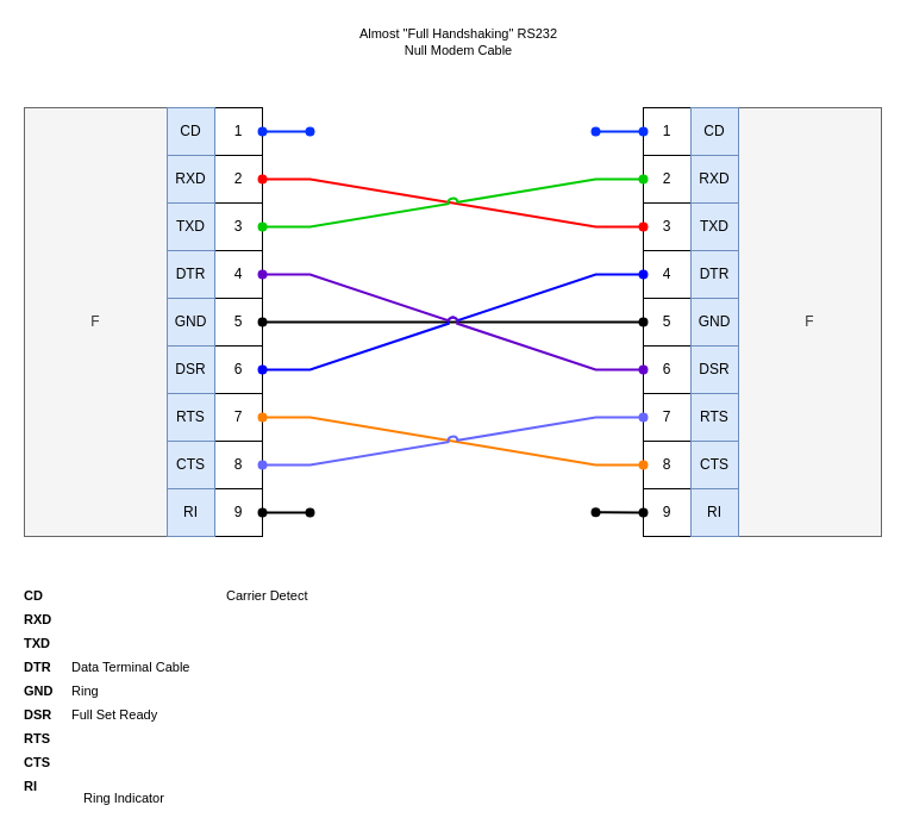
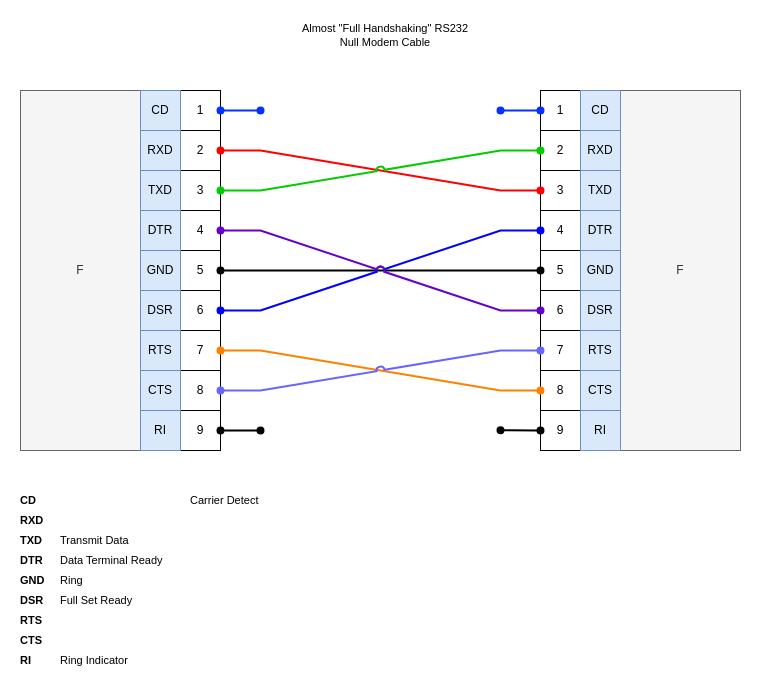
  <mxCell id="0" />
  <mxCell id="1" parent="0" />
  <mxCell id="2" value="F" style="rounded=0;whiteSpace=wrap;html=1;fillColor=#f5f5f5;fontColor=#333333;strokeColor=#666666;" vertex="1" parent="1"><mxGeometry x="20" y="90" width="120" height="360" as="geometry" /></mxCell>
  <mxCell id="3" value="F" style="rounded=0;whiteSpace=wrap;html=1;fillColor=#f5f5f5;fontColor=#333333;strokeColor=#666666;" vertex="1" parent="1"><mxGeometry x="620" y="90" width="120" height="360" as="geometry" /></mxCell>
  <mxCell id="4" value="1" style="whiteSpace=wrap;html=1;aspect=fixed;" vertex="1" parent="1"><mxGeometry x="180" y="90" width="40" height="40" as="geometry" /></mxCell>
  <mxCell id="5" value="2" style="whiteSpace=wrap;html=1;aspect=fixed;" vertex="1" parent="1"><mxGeometry x="180" y="130" width="40" height="40" as="geometry" /></mxCell>
  <mxCell id="6" value="3" style="whiteSpace=wrap;html=1;aspect=fixed;" vertex="1" parent="1"><mxGeometry x="180" y="170" width="40" height="40" as="geometry" /></mxCell>
  <mxCell id="7" value="4" style="whiteSpace=wrap;html=1;aspect=fixed;" vertex="1" parent="1"><mxGeometry x="180" y="210" width="40" height="40" as="geometry" /></mxCell>
  <mxCell id="8" value="5" style="whiteSpace=wrap;html=1;aspect=fixed;" vertex="1" parent="1"><mxGeometry x="180" y="250" width="40" height="40" as="geometry" /></mxCell>
  <mxCell id="9" value="7" style="whiteSpace=wrap;html=1;aspect=fixed;" vertex="1" parent="1"><mxGeometry x="180" y="330" width="40" height="40" as="geometry" /></mxCell>
  <mxCell id="10" value="6" style="whiteSpace=wrap;html=1;aspect=fixed;" vertex="1" parent="1"><mxGeometry x="180" y="290" width="40" height="40" as="geometry" /></mxCell>
  <mxCell id="11" value="9" style="whiteSpace=wrap;html=1;aspect=fixed;" vertex="1" parent="1"><mxGeometry x="180" y="410" width="40" height="40" as="geometry" /></mxCell>
  <mxCell id="12" value="8" style="whiteSpace=wrap;html=1;aspect=fixed;" vertex="1" parent="1"><mxGeometry x="180" y="370" width="40" height="40" as="geometry" /></mxCell>
  <mxCell id="13" value="1" style="whiteSpace=wrap;html=1;aspect=fixed;" vertex="1" parent="1"><mxGeometry x="540" y="90" width="40" height="40" as="geometry" /></mxCell>
  <mxCell id="14" value="2" style="whiteSpace=wrap;html=1;aspect=fixed;" vertex="1" parent="1"><mxGeometry x="540" y="130" width="40" height="40" as="geometry" /></mxCell>
  <mxCell id="15" value="3" style="whiteSpace=wrap;html=1;aspect=fixed;" vertex="1" parent="1"><mxGeometry x="540" y="170" width="40" height="40" as="geometry" /></mxCell>
  <mxCell id="16" value="4" style="whiteSpace=wrap;html=1;aspect=fixed;" vertex="1" parent="1"><mxGeometry x="540" y="210" width="40" height="40" as="geometry" /></mxCell>
  <mxCell id="17" value="5" style="whiteSpace=wrap;html=1;aspect=fixed;" vertex="1" parent="1"><mxGeometry x="540" y="250" width="40" height="40" as="geometry" /></mxCell>
  <mxCell id="18" value="7" style="whiteSpace=wrap;html=1;aspect=fixed;" vertex="1" parent="1"><mxGeometry x="540" y="330" width="40" height="40" as="geometry" /></mxCell>
  <mxCell id="19" value="6" style="whiteSpace=wrap;html=1;aspect=fixed;" vertex="1" parent="1"><mxGeometry x="540" y="290" width="40" height="40" as="geometry" /></mxCell>
  <mxCell id="20" value="9" style="whiteSpace=wrap;html=1;aspect=fixed;" vertex="1" parent="1"><mxGeometry x="540" y="410" width="40" height="40" as="geometry" /></mxCell>
  <mxCell id="21" value="8" style="whiteSpace=wrap;html=1;aspect=fixed;" vertex="1" parent="1"><mxGeometry x="540" y="370" width="40" height="40" as="geometry" /></mxCell>
  <mxCell id="22" value="" style="edgeStyle=none;orthogonalLoop=1;jettySize=auto;html=1;rounded=0;jumpStyle=arc;endArrow=oval;startFill=1;strokeWidth=2;endFill=1;startArrow=oval;exitX=1;exitY=0.5;exitDx=0;exitDy=0;strokeColor=light-dark(#0432ff, transparent);" edge="1" parent="1" source="4"><mxGeometry width="80" relative="1" as="geometry"><mxPoint x="260" y="510" as="sourcePoint" /><mxPoint x="260" y="110" as="targetPoint" /></mxGeometry></mxCell>
  <mxCell id="23" value="" style="edgeStyle=none;orthogonalLoop=1;jettySize=auto;html=1;rounded=0;strokeColor=#FF0000;strokeWidth=2;align=center;verticalAlign=middle;fontFamily=Helvetica;fontSize=11;fontColor=default;labelBackgroundColor=default;jumpStyle=arc;startArrow=oval;startFill=1;endArrow=oval;endFill=1;exitX=1;exitY=0.5;exitDx=0;exitDy=0;entryX=0;entryY=0.5;entryDx=0;entryDy=0;" edge="1" parent="1" source="5" target="15"><mxGeometry width="80" relative="1" as="geometry"><mxPoint x="390" y="350" as="sourcePoint" /><mxPoint x="260" y="150" as="targetPoint" /><Array as="points"><mxPoint x="260" y="150" /><mxPoint x="500" y="190" /></Array></mxGeometry></mxCell>
  <mxCell id="24" value="" style="edgeStyle=none;orthogonalLoop=1;jettySize=auto;html=1;rounded=0;strokeColor=#00CC00;strokeWidth=2;align=center;verticalAlign=middle;fontFamily=Helvetica;fontSize=11;fontColor=default;labelBackgroundColor=default;jumpStyle=arc;startArrow=oval;startFill=1;endArrow=oval;endFill=1;exitX=1;exitY=0.5;exitDx=0;exitDy=0;entryX=0;entryY=0.5;entryDx=0;entryDy=0;" edge="1" parent="1" source="6" target="14"><mxGeometry width="80" relative="1" as="geometry"><mxPoint x="360" y="240" as="sourcePoint" /><mxPoint x="260" y="190" as="targetPoint" /><Array as="points"><mxPoint x="260" y="190" /><mxPoint x="500" y="150" /></Array></mxGeometry></mxCell>
  <mxCell id="25" value="" style="edgeStyle=none;orthogonalLoop=1;jettySize=auto;html=1;rounded=0;strokeColor=default;strokeWidth=2;align=center;verticalAlign=middle;fontFamily=Helvetica;fontSize=11;fontColor=default;labelBackgroundColor=default;jumpStyle=arc;startArrow=oval;startFill=1;endArrow=oval;endFill=1;exitX=1;exitY=0.5;exitDx=0;exitDy=0;entryX=0;entryY=0.5;entryDx=0;entryDy=0;" edge="1" parent="1" source="8" target="17"><mxGeometry width="80" relative="1" as="geometry"><mxPoint x="380" y="370" as="sourcePoint" /><mxPoint x="260" y="270" as="targetPoint" /><Array as="points" /></mxGeometry></mxCell>
  <mxCell id="26" value="" style="edgeStyle=none;orthogonalLoop=1;jettySize=auto;html=1;rounded=0;strokeColor=#0000FF;strokeWidth=2;align=center;verticalAlign=middle;fontFamily=Helvetica;fontSize=11;fontColor=default;labelBackgroundColor=default;jumpStyle=arc;startArrow=oval;startFill=1;endArrow=oval;endFill=1;exitX=1;exitY=0.5;exitDx=0;exitDy=0;entryX=0;entryY=0.5;entryDx=0;entryDy=0;" edge="1" parent="1" source="10" target="16"><mxGeometry width="80" relative="1" as="geometry"><mxPoint x="460" y="360" as="sourcePoint" /><mxPoint x="260" y="310" as="targetPoint" /><Array as="points"><mxPoint x="260" y="310" /><mxPoint x="500" y="230" /></Array></mxGeometry></mxCell>
  <mxCell id="27" value="" style="edgeStyle=none;orthogonalLoop=1;jettySize=auto;html=1;rounded=0;strokeColor=#FF8000;strokeWidth=2;align=center;verticalAlign=middle;fontFamily=Helvetica;fontSize=11;fontColor=default;labelBackgroundColor=default;jumpStyle=arc;startArrow=oval;startFill=1;endArrow=oval;endFill=1;exitX=1;exitY=0.5;exitDx=0;exitDy=0;entryX=0;entryY=0.5;entryDx=0;entryDy=0;" edge="1" parent="1" source="9" target="21"><mxGeometry width="80" relative="1" as="geometry"><mxPoint x="470" y="450" as="sourcePoint" /><mxPoint x="260" y="350" as="targetPoint" /><Array as="points"><mxPoint x="260" y="350" /><mxPoint x="500" y="390" /></Array></mxGeometry></mxCell>
  <mxCell id="28" value="" style="edgeStyle=none;orthogonalLoop=1;jettySize=auto;html=1;rounded=0;strokeColor=#6666FF;strokeWidth=2;align=center;verticalAlign=middle;fontFamily=Helvetica;fontSize=11;fontColor=default;labelBackgroundColor=default;jumpStyle=arc;startArrow=oval;startFill=1;endArrow=oval;endFill=1;exitX=1;exitY=0.5;exitDx=0;exitDy=0;entryX=0;entryY=0.5;entryDx=0;entryDy=0;" edge="1" parent="1" source="12" target="18"><mxGeometry width="80" relative="1" as="geometry"><mxPoint x="480" y="490" as="sourcePoint" /><mxPoint x="260" y="390" as="targetPoint" /><Array as="points"><mxPoint x="260" y="390" /><mxPoint x="500" y="350" /></Array></mxGeometry></mxCell>
  <mxCell id="29" value="" style="edgeStyle=none;orthogonalLoop=1;jettySize=auto;html=1;rounded=0;strokeColor=#6600CC;strokeWidth=2;align=center;verticalAlign=middle;fontFamily=Helvetica;fontSize=11;fontColor=default;labelBackgroundColor=default;jumpStyle=arc;startArrow=oval;startFill=1;endArrow=oval;endFill=1;exitX=1;exitY=0.5;exitDx=0;exitDy=0;entryX=0;entryY=0.5;entryDx=0;entryDy=0;" edge="1" parent="1" source="7" target="19"><mxGeometry width="80" relative="1" as="geometry"><mxPoint x="270" y="560" as="sourcePoint" /><mxPoint x="260" y="230" as="targetPoint" /><Array as="points"><mxPoint x="260" y="230" /><mxPoint x="500" y="310" /></Array></mxGeometry></mxCell>
  <mxCell id="30" value="Almost &quot;Full Handshaking&quot; RS232 Null Modem Cable" style="text;strokeColor=none;align=center;fillColor=none;html=1;verticalAlign=middle;whiteSpace=wrap;rounded=0;fontFamily=Helvetica;fontSize=11;fontColor=default;labelBackgroundColor=default;" vertex="1" parent="1"><mxGeometry x="290" y="20" width="190" height="30" as="geometry" /></mxCell>
  <mxCell id="31" value="CD" style="text;strokeColor=none;align=left;fillColor=none;html=1;verticalAlign=middle;whiteSpace=wrap;rounded=0;fontFamily=Helvetica;fontSize=11;fontColor=default;labelBackgroundColor=default;spacing=0;fontStyle=1" vertex="1" parent="1"><mxGeometry x="20" y="490" width="40" height="20" as="geometry" /></mxCell>
  <mxCell id="32" value="RXD" style="text;strokeColor=none;align=left;fillColor=none;html=1;verticalAlign=middle;whiteSpace=wrap;rounded=0;fontFamily=Helvetica;fontSize=11;fontColor=default;labelBackgroundColor=default;spacing=0;fontStyle=1" vertex="1" parent="1"><mxGeometry x="20" y="510" width="40" height="20" as="geometry" /></mxCell>
  <mxCell id="33" value="TXD" style="text;strokeColor=none;align=left;fillColor=none;html=1;verticalAlign=middle;whiteSpace=wrap;rounded=0;fontFamily=Helvetica;fontSize=11;fontColor=default;labelBackgroundColor=default;spacing=0;fontStyle=1" vertex="1" parent="1"><mxGeometry x="20" y="530" width="40" height="20" as="geometry" /></mxCell>
  <mxCell id="34" value="DTR" style="text;strokeColor=none;align=left;fillColor=none;html=1;verticalAlign=middle;whiteSpace=wrap;rounded=0;fontFamily=Helvetica;fontSize=11;fontColor=default;labelBackgroundColor=default;spacing=0;fontStyle=1" vertex="1" parent="1"><mxGeometry x="20" y="550" width="40" height="20" as="geometry" /></mxCell>
  <mxCell id="35" value="GND" style="text;strokeColor=none;align=left;fillColor=none;html=1;verticalAlign=middle;whiteSpace=wrap;rounded=0;fontFamily=Helvetica;fontSize=11;fontColor=default;labelBackgroundColor=default;spacing=0;fontStyle=1" vertex="1" parent="1"><mxGeometry x="20" y="570" width="40" height="20" as="geometry" /></mxCell>
  <mxCell id="36" value="DSR" style="text;strokeColor=none;align=left;fillColor=none;html=1;verticalAlign=middle;whiteSpace=wrap;rounded=0;fontFamily=Helvetica;fontSize=11;fontColor=default;labelBackgroundColor=default;spacing=0;fontStyle=1" vertex="1" parent="1"><mxGeometry x="20" y="590" width="40" height="20" as="geometry" /></mxCell>
  <mxCell id="37" value="RTS" style="text;strokeColor=none;align=left;fillColor=none;html=1;verticalAlign=middle;whiteSpace=wrap;rounded=0;fontFamily=Helvetica;fontSize=11;fontColor=default;labelBackgroundColor=default;spacing=0;fontStyle=1" vertex="1" parent="1"><mxGeometry x="20" y="610" width="40" height="20" as="geometry" /></mxCell>
  <mxCell id="38" value="CTS" style="text;strokeColor=none;align=left;fillColor=none;html=1;verticalAlign=middle;whiteSpace=wrap;rounded=0;fontFamily=Helvetica;fontSize=11;fontColor=default;labelBackgroundColor=default;spacing=0;fontStyle=1" vertex="1" parent="1"><mxGeometry x="20" y="630" width="40" height="20" as="geometry" /></mxCell>
  <mxCell id="39" value="RI" style="text;strokeColor=none;align=left;fillColor=none;html=1;verticalAlign=middle;whiteSpace=wrap;rounded=0;fontFamily=Helvetica;fontSize=11;fontColor=default;labelBackgroundColor=default;spacing=0;fontStyle=1" vertex="1" parent="1"><mxGeometry x="20" y="650" width="40" height="20" as="geometry" /></mxCell>
  <mxCell id="40" value="Carrier Detect" style="text;strokeColor=none;align=left;fillColor=none;html=1;verticalAlign=middle;whiteSpace=wrap;rounded=0;fontFamily=Helvetica;fontSize=11;fontColor=default;labelBackgroundColor=default;spacing=0;" vertex="1" parent="1"><mxGeometry x="190" y="490" width="120" height="20" as="geometry" /></mxCell>
- <mxCell id="42" value="Data Terminal Cable" style="text;strokeColor=none;align=left;fillColor=none;html=1;verticalAlign=middle;whiteSpace=wrap;rounded=0;fontFamily=Helvetica;fontSize=11;fontColor=default;labelBackgroundColor=default;spacing=0;" vertex="1" parent="1"><mxGeometry x="60" y="550" width="120" height="20" as="geometry" /></mxCell>
+ <mxCell id="41" value="Transmit Data" style="text;strokeColor=none;align=left;fillColor=none;html=1;verticalAlign=middle;whiteSpace=wrap;rounded=0;fontFamily=Helvetica;fontSize=11;fontColor=default;labelBackgroundColor=default;spacing=0;" vertex="1" parent="1"><mxGeometry x="60" y="530" width="120" height="20" as="geometry" /></mxCell>
+ <mxCell id="42" value="Data Terminal Ready" style="text;strokeColor=none;align=left;fillColor=none;html=1;verticalAlign=middle;whiteSpace=wrap;rounded=0;fontFamily=Helvetica;fontSize=11;fontColor=default;labelBackgroundColor=default;spacing=0;" vertex="1" parent="1"><mxGeometry x="60" y="550" width="120" height="20" as="geometry" /></mxCell>
  <mxCell id="43" value="Ring" style="text;strokeColor=none;align=left;fillColor=none;html=1;verticalAlign=middle;whiteSpace=wrap;rounded=0;fontFamily=Helvetica;fontSize=11;fontColor=default;labelBackgroundColor=default;spacing=0;" vertex="1" parent="1"><mxGeometry x="60" y="570" width="120" height="20" as="geometry" /></mxCell>
  <mxCell id="44" value="Full Set Ready" style="text;strokeColor=none;align=left;fillColor=none;html=1;verticalAlign=middle;whiteSpace=wrap;rounded=0;fontFamily=Helvetica;fontSize=11;fontColor=default;labelBackgroundColor=default;spacing=0;" vertex="1" parent="1"><mxGeometry x="60" y="590" width="120" height="20" as="geometry" /></mxCell>
- <mxCell id="45" value="Ring Indicator" style="text;strokeColor=none;align=left;fillColor=none;html=1;verticalAlign=middle;whiteSpace=wrap;rounded=0;fontFamily=Helvetica;fontSize=11;fontColor=default;labelBackgroundColor=default;spacing=0;" vertex="1" parent="1"><mxGeometry x="70" y="660" width="120" height="20" as="geometry" /></mxCell>
+ <mxCell id="45" value="Ring Indicator" style="text;strokeColor=none;align=left;fillColor=none;html=1;verticalAlign=middle;whiteSpace=wrap;rounded=0;fontFamily=Helvetica;fontSize=11;fontColor=default;labelBackgroundColor=default;spacing=0;" vertex="1" parent="1"><mxGeometry x="60" y="650" width="120" height="20" as="geometry" /></mxCell>
  <mxCell id="46" value="CD" style="whiteSpace=wrap;html=1;aspect=fixed;fillColor=#dae8fc;strokeColor=#6c8ebf;" vertex="1" parent="1"><mxGeometry x="140" y="90" width="40" height="40" as="geometry" /></mxCell>
  <mxCell id="47" value="RXD" style="whiteSpace=wrap;html=1;aspect=fixed;fillColor=#dae8fc;strokeColor=#6c8ebf;" vertex="1" parent="1"><mxGeometry x="140" y="130" width="40" height="40" as="geometry" /></mxCell>
  <mxCell id="48" value="TXD" style="whiteSpace=wrap;html=1;aspect=fixed;fillColor=#dae8fc;strokeColor=#6c8ebf;" vertex="1" parent="1"><mxGeometry x="140" y="170" width="40" height="40" as="geometry" /></mxCell>
  <mxCell id="49" value="DTR" style="whiteSpace=wrap;html=1;aspect=fixed;fillColor=#dae8fc;strokeColor=#6c8ebf;" vertex="1" parent="1"><mxGeometry x="140" y="210" width="40" height="40" as="geometry" /></mxCell>
  <mxCell id="50" value="GND" style="whiteSpace=wrap;html=1;aspect=fixed;fillColor=#dae8fc;strokeColor=#6c8ebf;" vertex="1" parent="1"><mxGeometry x="140" y="250" width="40" height="40" as="geometry" /></mxCell>
  <mxCell id="51" value="RTS" style="whiteSpace=wrap;html=1;aspect=fixed;fillColor=#dae8fc;strokeColor=#6c8ebf;" vertex="1" parent="1"><mxGeometry x="140" y="330" width="40" height="40" as="geometry" /></mxCell>
  <mxCell id="52" value="DSR" style="whiteSpace=wrap;html=1;aspect=fixed;fillColor=#dae8fc;strokeColor=#6c8ebf;" vertex="1" parent="1"><mxGeometry x="140" y="290" width="40" height="40" as="geometry" /></mxCell>
  <mxCell id="53" value="RI" style="whiteSpace=wrap;html=1;aspect=fixed;fillColor=#dae8fc;strokeColor=#6c8ebf;" vertex="1" parent="1"><mxGeometry x="140" y="410" width="40" height="40" as="geometry" /></mxCell>
  <mxCell id="54" value="CTS" style="whiteSpace=wrap;html=1;aspect=fixed;fillColor=#dae8fc;strokeColor=#6c8ebf;" vertex="1" parent="1"><mxGeometry x="140" y="370" width="40" height="40" as="geometry" /></mxCell>
  <mxCell id="55" value="CD" style="whiteSpace=wrap;html=1;aspect=fixed;fillColor=#dae8fc;strokeColor=#6c8ebf;" vertex="1" parent="1"><mxGeometry x="580" y="90" width="40" height="40" as="geometry" /></mxCell>
  <mxCell id="56" value="RXD" style="whiteSpace=wrap;html=1;aspect=fixed;fillColor=#dae8fc;strokeColor=#6c8ebf;" vertex="1" parent="1"><mxGeometry x="580" y="130" width="40" height="40" as="geometry" /></mxCell>
  <mxCell id="57" value="TXD" style="whiteSpace=wrap;html=1;aspect=fixed;fillColor=#dae8fc;strokeColor=#6c8ebf;" vertex="1" parent="1"><mxGeometry x="580" y="170" width="40" height="40" as="geometry" /></mxCell>
  <mxCell id="58" value="DTR" style="whiteSpace=wrap;html=1;aspect=fixed;fillColor=#dae8fc;strokeColor=#6c8ebf;" vertex="1" parent="1"><mxGeometry x="580" y="210" width="40" height="40" as="geometry" /></mxCell>
  <mxCell id="59" value="GND" style="whiteSpace=wrap;html=1;aspect=fixed;fillColor=#dae8fc;strokeColor=#6c8ebf;" vertex="1" parent="1"><mxGeometry x="580" y="250" width="40" height="40" as="geometry" /></mxCell>
  <mxCell id="60" value="RTS" style="whiteSpace=wrap;html=1;aspect=fixed;fillColor=#dae8fc;strokeColor=#6c8ebf;" vertex="1" parent="1"><mxGeometry x="580" y="330" width="40" height="40" as="geometry" /></mxCell>
  <mxCell id="61" value="DSR" style="whiteSpace=wrap;html=1;aspect=fixed;fillColor=#dae8fc;strokeColor=#6c8ebf;" vertex="1" parent="1"><mxGeometry x="580" y="290" width="40" height="40" as="geometry" /></mxCell>
  <mxCell id="62" value="RI" style="whiteSpace=wrap;html=1;aspect=fixed;fillColor=#dae8fc;strokeColor=#6c8ebf;" vertex="1" parent="1"><mxGeometry x="580" y="410" width="40" height="40" as="geometry" /></mxCell>
  <mxCell id="63" value="CTS" style="whiteSpace=wrap;html=1;aspect=fixed;fillColor=#dae8fc;strokeColor=#6c8ebf;" vertex="1" parent="1"><mxGeometry x="580" y="370" width="40" height="40" as="geometry" /></mxCell>
  <mxCell id="64" value="" style="edgeStyle=none;orthogonalLoop=1;jettySize=auto;html=1;rounded=0;strokeColor=default;strokeWidth=2;align=center;verticalAlign=middle;fontFamily=Helvetica;fontSize=11;fontColor=default;labelBackgroundColor=default;jumpStyle=arc;startArrow=oval;startFill=1;endArrow=oval;endFill=1;exitX=1;exitY=0.5;exitDx=0;exitDy=0;" edge="1" parent="1"><mxGeometry width="80" relative="1" as="geometry"><mxPoint x="220" y="430" as="sourcePoint" /><mxPoint x="260" y="430" as="targetPoint" /><Array as="points" /></mxGeometry></mxCell>
  <mxCell id="65" value="" style="edgeStyle=none;orthogonalLoop=1;jettySize=auto;html=1;rounded=0;strokeColor=default;strokeWidth=2;align=center;verticalAlign=middle;fontFamily=Helvetica;fontSize=11;fontColor=default;labelBackgroundColor=default;jumpStyle=arc;startArrow=oval;startFill=1;endArrow=oval;endFill=1;exitX=1;exitY=0.5;exitDx=0;exitDy=0;entryX=0;entryY=0.5;entryDx=0;entryDy=0;" edge="1" parent="1" target="20"><mxGeometry width="80" relative="1" as="geometry"><mxPoint x="500" y="429.83" as="sourcePoint" /><mxPoint x="520" y="430" as="targetPoint" /><Array as="points" /></mxGeometry></mxCell>
  <mxCell id="66" value="" style="edgeStyle=none;orthogonalLoop=1;jettySize=auto;html=1;rounded=0;jumpStyle=arc;endArrow=oval;startFill=1;strokeWidth=2;endFill=1;startArrow=oval;strokeColor=light-dark(#0432ff, transparent);entryX=0;entryY=0.5;entryDx=0;entryDy=0;" edge="1" parent="1" target="13"><mxGeometry width="80" relative="1" as="geometry"><mxPoint x="500" y="110" as="sourcePoint" /><mxPoint x="520" y="109.55" as="targetPoint" /></mxGeometry></mxCell>
